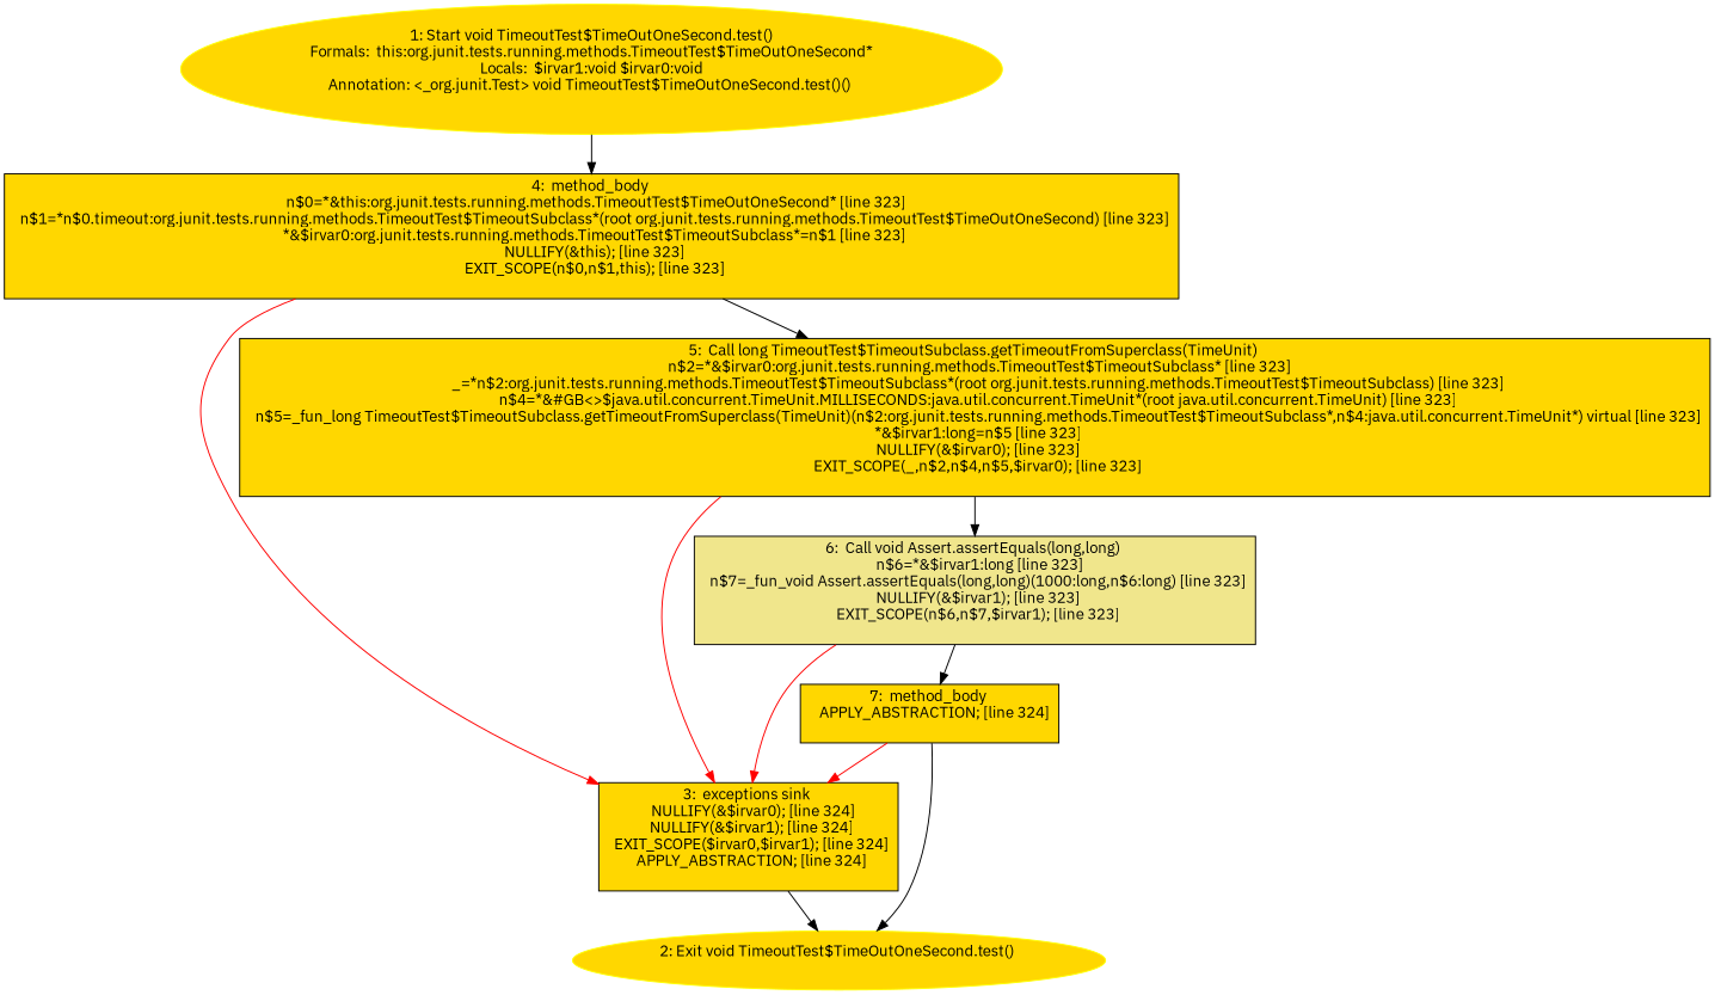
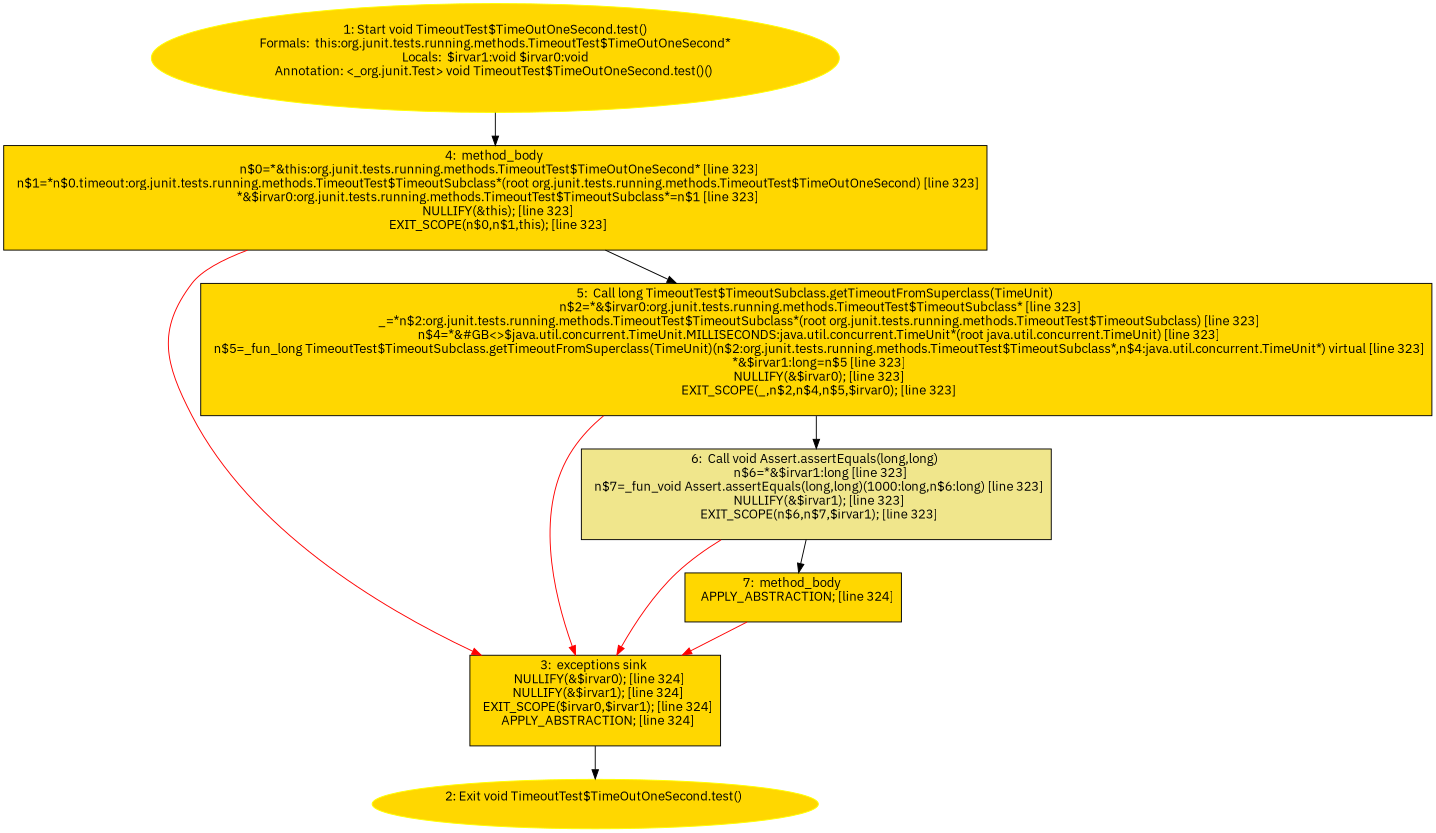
  digraph {
    fontname="IBM Plex Sans"
    node [style=filled fillcolor=gold fontname="IBM Plex Sans" shape=box]
    edge [fontname="IBM Plex Sans"]
    n1 [color=yellow label="1: Start void TimeoutTest$TimeOutOneSecond.test()\nFormals:  this:org.junit.tests.running.methods.TimeoutTest$TimeOutOneSecond*\nLocals:  $irvar1:void $irvar0:void\nAnnotation: <_org.junit.Test> void TimeoutTest$TimeOutOneSecond.test()() \n  " shape=""]
    n2 [label="4:  method_body \n   n$0=*&this:org.junit.tests.running.methods.TimeoutTest$TimeOutOneSecond* [line 323]\n  n$1=*n$0.timeout:org.junit.tests.running.methods.TimeoutTest$TimeoutSubclass*(root org.junit.tests.running.methods.TimeoutTest$TimeOutOneSecond) [line 323]\n  *&$irvar0:org.junit.tests.running.methods.TimeoutTest$TimeoutSubclass*=n$1 [line 323]\n  NULLIFY(&this); [line 323]\n  EXIT_SCOPE(n$0,n$1,this); [line 323]\n "]
    n3 [label="3:  exceptions sink \n   NULLIFY(&$irvar0); [line 324]\n  NULLIFY(&$irvar1); [line 324]\n  EXIT_SCOPE($irvar0,$irvar1); [line 324]\n  APPLY_ABSTRACTION; [line 324]\n "]
    n4 [label="5:  Call long TimeoutTest$TimeoutSubclass.getTimeoutFromSuperclass(TimeUnit) \n   n$2=*&$irvar0:org.junit.tests.running.methods.TimeoutTest$TimeoutSubclass* [line 323]\n  _=*n$2:org.junit.tests.running.methods.TimeoutTest$TimeoutSubclass*(root org.junit.tests.running.methods.TimeoutTest$TimeoutSubclass) [line 323]\n  n$4=*&#GB<>$java.util.concurrent.TimeUnit.MILLISECONDS:java.util.concurrent.TimeUnit*(root java.util.concurrent.TimeUnit) [line 323]\n  n$5=_fun_long TimeoutTest$TimeoutSubclass.getTimeoutFromSuperclass(TimeUnit)(n$2:org.junit.tests.running.methods.TimeoutTest$TimeoutSubclass*,n$4:java.util.concurrent.TimeUnit*) virtual [line 323]\n  *&$irvar1:long=n$5 [line 323]\n  NULLIFY(&$irvar0); [line 323]\n  EXIT_SCOPE(_,n$2,n$4,n$5,$irvar0); [line 323]\n "]
    n5 [color=yellow label="2: Exit void TimeoutTest$TimeOutOneSecond.test() \n  " shape=""]
    n6 [label="6:  Call void Assert.assertEquals(long,long) \n   n$6=*&$irvar1:long [line 323]\n  n$7=_fun_void Assert.assertEquals(long,long)(1000:long,n$6:long) [line 323]\n  NULLIFY(&$irvar1); [line 323]\n  EXIT_SCOPE(n$6,n$7,$irvar1); [line 323]\n " fillcolor=khaki]
    n7 [label="7:  method_body \n   APPLY_ABSTRACTION; [line 324]\n "]
    n1 -> n2
    n2 -> n3 [color=red]
    n2 -> n4
    n3 -> n5
    n4 -> n3 [color=red]
    n4 -> n6
    n6 -> n3 [color=red]
    n6 -> n7
    n7 -> n3 [color=red]
-   n7 -> n5
  }
